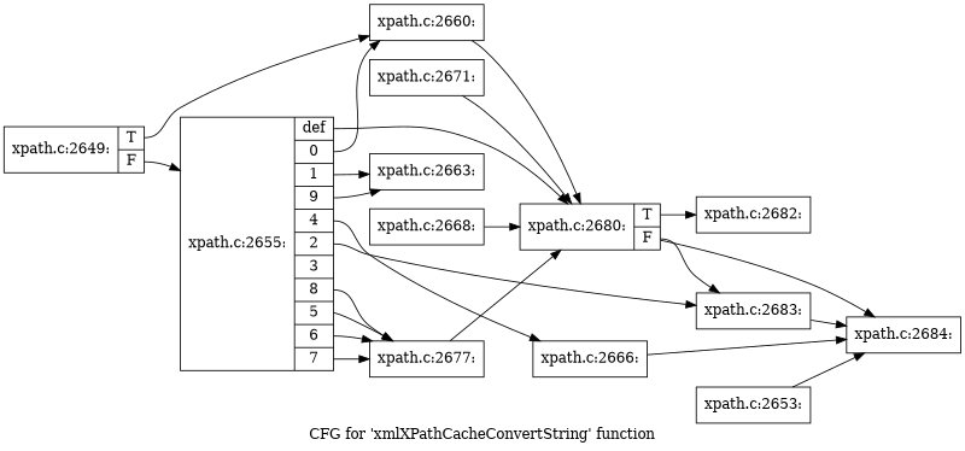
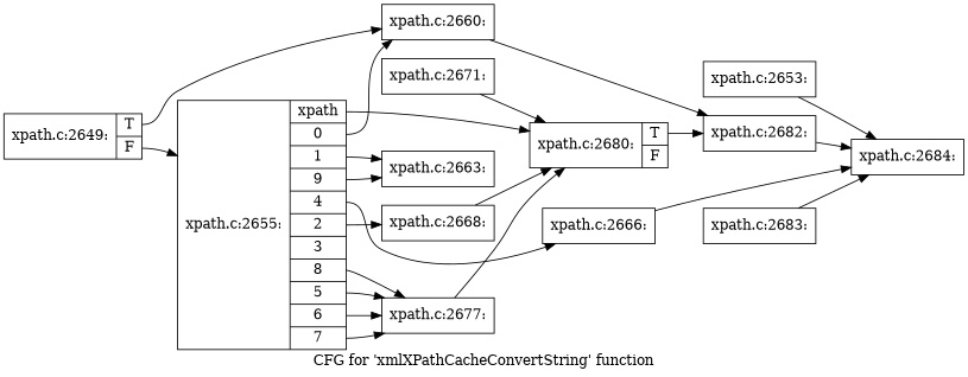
  digraph {
    label="CFG for 'xmlXPathCacheConvertString' function"
    rankdir=LR
    node [shape=record]
    n1 [label="{xpath.c:2649:|{<s0>T|<s1>F}}"]
-   n2 [label="{xpath.c:2655:|{<s0>def|<s1>0|<s2>1|<s3>9|<s4>4|<s5>2|<s6>3|<s7>8|<s8>5|<s9>6|<s10>7}}"]
+   n2 [label="{xpath.c:2655:|{<s0>xpath|<s1>0|<s2>1|<s3>9|<s4>4|<s5>2|<s6>3|<s7>8|<s8>5|<s9>6|<s10>7}}"]
    n3 [label="{xpath.c:2660:}"]
    n4 [label="{xpath.c:2653:}"]
    n5 [label="{xpath.c:2684:}"]
    n6 [label="{xpath.c:2680:|{<s0>T|<s1>F}}"]
    n7 [label="{xpath.c:2663:}"]
    n8 [label="{xpath.c:2666:}"]
    n9 [label="{xpath.c:2668:}"]
    n10 [label="{xpath.c:2677:}"]
    n11 [label="{xpath.c:2682:}"]
    n12 [label="{xpath.c:2683:}"]
    n13 [label="{xpath.c:2671:}"]
    n1 -> n2 [tailport=s1]
    n1 -> n3 [tailport=s0]
    n2 -> n3 [tailport=s1]
    n2 -> n6 [tailport=s0]
    n2 -> n7 [tailport=s2]
    n2 -> n7 [tailport=s3]
    n2 -> n8 [tailport=s4]
-   n2 -> n12 [tailport=s5]
+   n2 -> n9 [tailport=s5]
    n2 -> n10 [tailport=s7]
    n2 -> n10 [tailport=s8]
    n2 -> n10 [tailport=s9]
    n2 -> n10 [tailport=s10]
-   n3 -> n6
+   n3 -> n11
    n4 -> n5
    n6 -> n11 [tailport=s0]
-   n6 -> n12 [tailport=s1]
    n8 -> n5
    n9 -> n6
    n10 -> n6
-   n6 -> n5
+   n11 -> n5
    n12 -> n5
    n13 -> n6
  }
